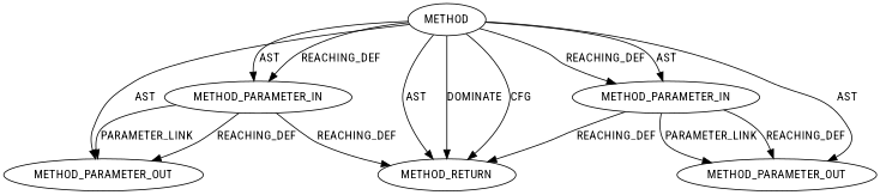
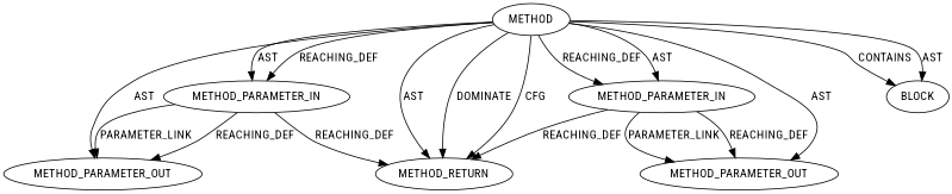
  digraph {
    fontname="Roboto Condensed"
    node [CODE=p2 EVALUATION_STRATEGY=BY_VALUE IS_VARIADIC=false ORDER=2 TYPE_FULL_NAME=ANY fontname="Roboto Condensed"]
    edge [fontname="Roboto Condensed"]
    n1 [INDEX=2 NAME=p2 label=METHOD_PARAMETER_IN]
    n2 [CODE=RET label=METHOD_RETURN IS_VARIADIC=""]
    n3 [INDEX=2 NAME=p2 label=METHOD_PARAMETER_OUT]
    n4 [AST_PARENT_FULL_NAME="<global>" AST_PARENT_TYPE=NAMESPACE_BLOCK CODE="<empty>" FILENAME="<empty>" FULL_NAME=ceph_test_opt IS_EXTERNAL=true NAME=ceph_test_opt ORDER=0 label=METHOD EVALUATION_STRATEGY="" IS_VARIADIC="" TYPE_FULL_NAME=""]
    n5 [CODE=p1 INDEX=1 NAME=p1 ORDER=1 label=METHOD_PARAMETER_OUT]
    n6 [CODE=p1 INDEX=1 NAME=p1 ORDER=1 label=METHOD_PARAMETER_IN]
+   n7 [ARGUMENT_INDEX=1 CODE="<empty>" ORDER=1 label=BLOCK EVALUATION_STRATEGY="" IS_VARIADIC=""]
    n1 -> n2 [VARIABLE=p2 label=REACHING_DEF]
    n1 -> n3 [VARIABLE=p2 label=REACHING_DEF]
    n1 -> n3 [label=PARAMETER_LINK]
    n4 -> n1 [label=REACHING_DEF]
    n4 -> n1 [label=AST]
    n4 -> n2 [label=AST]
    n4 -> n2 [label=DOMINATE]
    n4 -> n2 [label=CFG]
    n4 -> n3 [label=AST]
    n4 -> n5 [label=AST]
    n4 -> n6 [label=REACHING_DEF]
    n4 -> n6 [label=AST]
+   n4 -> n7 [label=AST]
+   n4 -> n7 [label=CONTAINS]
    n6 -> n2 [VARIABLE=p1 label=REACHING_DEF]
    n6 -> n5 [label=PARAMETER_LINK]
    n6 -> n5 [VARIABLE=p1 label=REACHING_DEF]
  }
